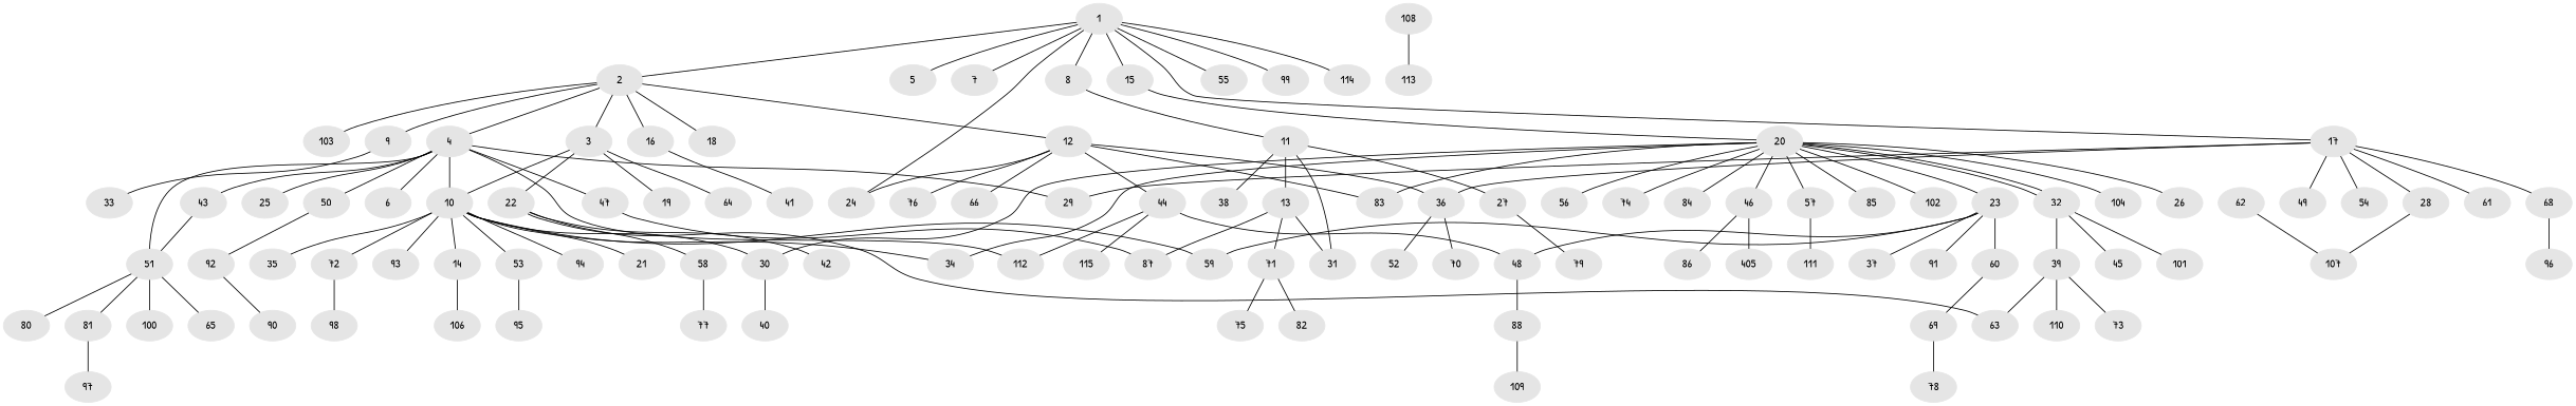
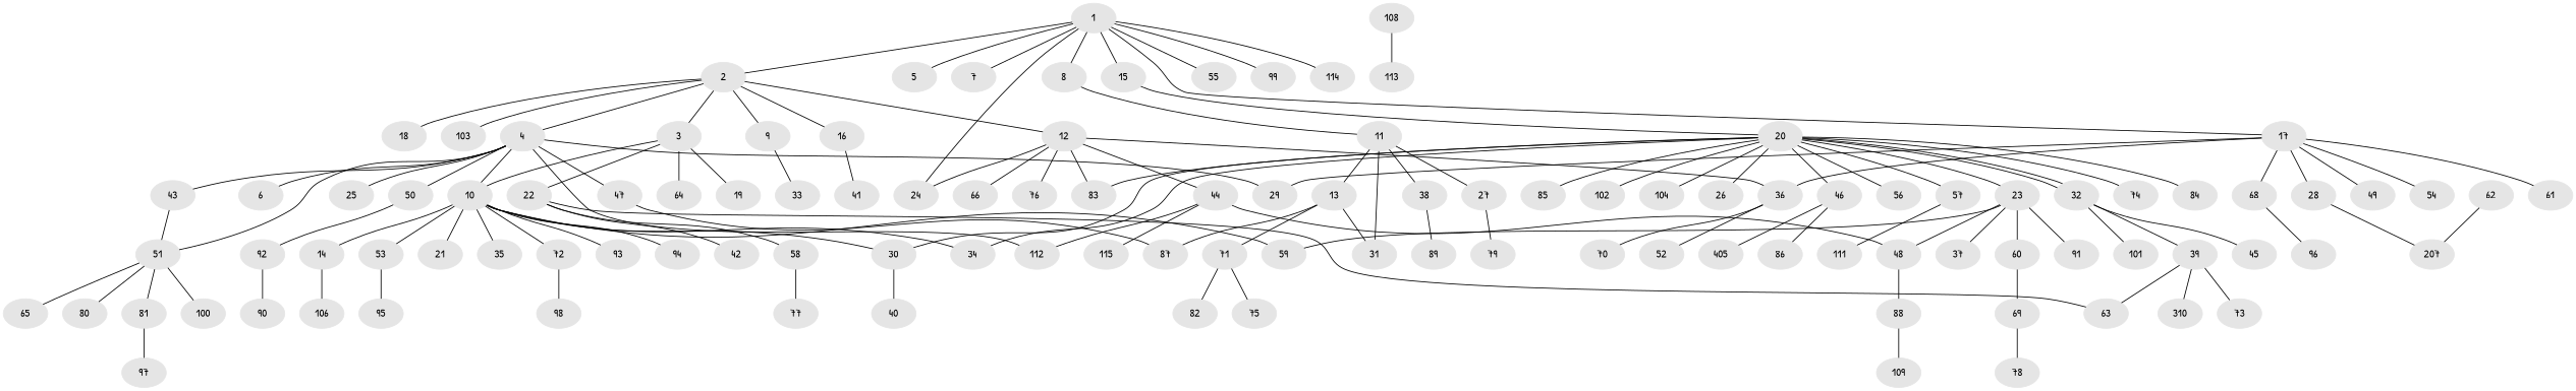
  graph {
    fontname="Patrick Hand"
    node [color=gray90 fontname="Patrick Hand" style=filled]
    edge [fontname="Patrick Hand"]
    1
    2
    5
    7
    8
    15
    17
    24
    55
    99
    114
    3
    4
    9
    12
    16
    18
    103
    11
    20
    29
    36
    28
    49
    54
    61
    68
    64
    10
    19
    22
    6
    25
    43
    47
    50
    51
    112
    33
    44
    66
    76
    83
    41
    14
    21
    30
    34
    35
    53
    59
    72
    93
    94
    42
    58
    63
    48
    115
    87
    92
    65
    80
    81
    100
    13
    27
    31
    38
    106
    40
    95
    98
    71
    79
+   89
    52
    70
    75
    82
    23
    26
    32
    46
    56
    57
    74
    84
    85
    102
    104
-   107
+   107 [label=207]
    96
    37
    60
    91
    39
    45
    101
    86
    n101 [label=405]
    111
    77
    88
    69
    62
    73
-   110
+   110 [label=310]
    109
    90
    97
    78
    108
    113
    1 -- 2
    1 -- 5
    1 -- 7
    1 -- 8
    1 -- 15
    1 -- 17
    1 -- 24
    1 -- 55
    1 -- 99
    1 -- 114
    2 -- 3
    2 -- 4
    2 -- 9
    2 -- 12
    2 -- 16
    2 -- 18
    2 -- 103
    8 -- 11
    15 -- 20
    17 -- 29
    17 -- 36
    17 -- 28
    17 -- 49
    17 -- 54
    17 -- 61
    17 -- 68
    3 -- 64
    3 -- 10
    3 -- 19
    3 -- 22
    4 -- 29
    4 -- 10
    4 -- 6
    4 -- 25
    4 -- 43
    4 -- 47
    4 -- 50
    4 -- 51
    4 -- 112
    9 -- 33
    12 -- 24
    12 -- 36
    12 -- 44
    12 -- 66
    12 -- 76
    12 -- 83
    16 -- 41
    11 -- 13
    11 -- 27
    11 -- 31
    11 -- 38
    20 -- 83
    20 -- 30
    20 -- 34
    20 -- 23
    20 -- 26
    20 -- 32
    20 -- 32
    20 -- 46
    20 -- 56
    20 -- 57
    20 -- 74
    20 -- 84
    20 -- 85
    20 -- 102
    20 -- 104
    36 -- 52
    36 -- 70
    28 -- 107
    68 -- 96
    10 -- 14
    10 -- 21
    10 -- 30
    10 -- 34
    10 -- 35
    10 -- 53
    10 -- 59
    10 -- 72
    10 -- 93
    10 -- 94
    22 -- 42
    22 -- 58
    22 -- 63
    43 -- 51
    47 -- 87
    50 -- 92
    51 -- 65
    51 -- 80
    51 -- 81
    51 -- 100
    44 -- 112
    44 -- 48
    44 -- 115
    14 -- 106
    30 -- 40
    53 -- 95
    72 -- 98
    58 -- 77
    48 -- 88
    92 -- 90
    81 -- 97
    13 -- 87
    13 -- 31
    13 -- 71
    27 -- 79
+   38 -- 89
    71 -- 75
    71 -- 82
    23 -- 59
    23 -- 48
    23 -- 37
    23 -- 60
    23 -- 91
    32 -- 39
    32 -- 45
    32 -- 101
    46 -- 86
    46 -- n101
    57 -- 111
    60 -- 69
    39 -- 63
    39 -- 73
    39 -- 110
    88 -- 109
    69 -- 78
    62 -- 107
    108 -- 113
  }
